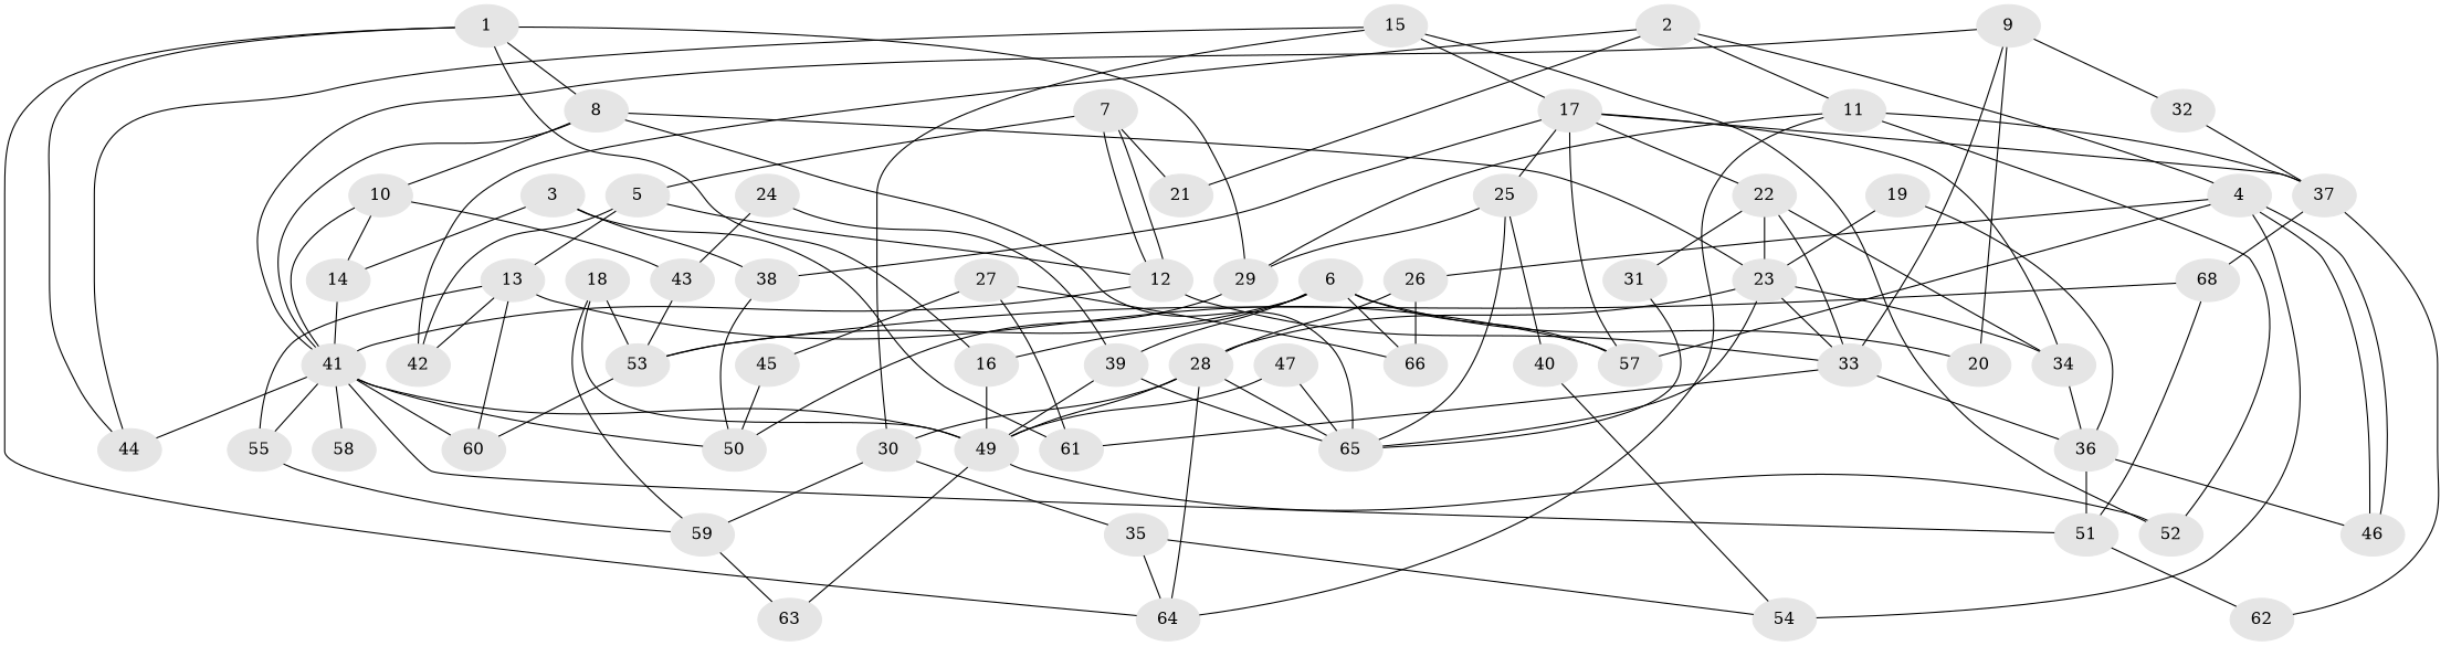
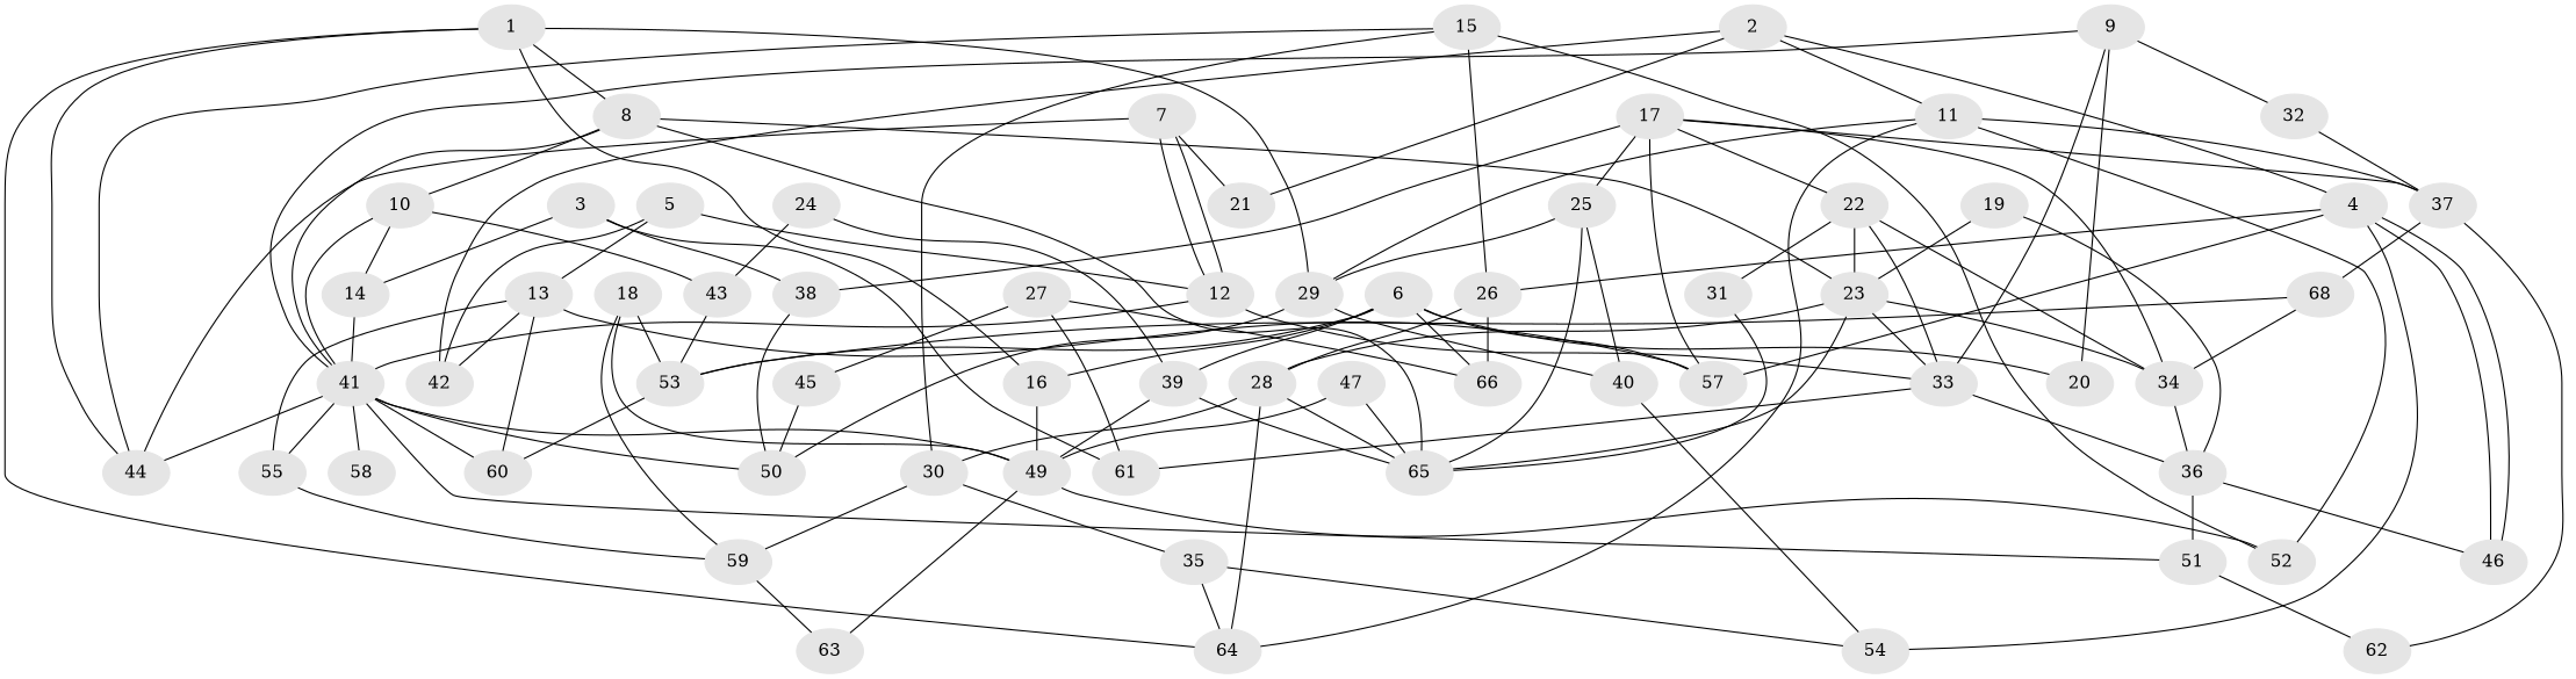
  graph {
    fontname="DejaVu Serif"
    node [color=gray90 fontname="DejaVu Serif" style=filled]
    edge [fontname="DejaVu Serif"]
    1
    8
    16
    29
    44
    64
    10
    23
    41
    65
    49
    40
    50
    2
    4
    11
    21
    42
    26
    46
    54
    57
    37
    52
    3
    14
    38
    61
    66
    28
    5
    12
    13
    33
    55
    60
    6
    20
    39
    53
    7
    43
    34
    58
    51
    9
    32
    36
    n49 [label=68]
    62
    59
    15
    17
    30
    22
    25
    35
    63
    31
    18
    19
    24
    27
    45
    47
    1 -- 8
    1 -- 16
    1 -- 29
    1 -- 44
    1 -- 64
    8 -- 10
    8 -- 23
    8 -- 41
    8 -- 65
    16 -- 49
+   29 -- 40
    29 -- 50
    10 -- 41
    10 -- 14
    10 -- 43
    23 -- 65
    23 -- 28
    23 -- 33
    23 -- 34
    41 -- 44
    41 -- 49
    41 -- 50
    41 -- 55
    41 -- 60
    41 -- 58
    41 -- 51
    49 -- 52
    49 -- 63
    40 -- 54
    2 -- 4
    2 -- 11
    2 -- 21
    2 -- 42
    4 -- 26
    4 -- 46
    4 -- 46
    4 -- 54
    4 -- 57
    11 -- 29
    11 -- 64
    11 -- 37
    11 -- 52
    26 -- 66
    26 -- 28
    37 -- n49
    37 -- 62
    3 -- 14
    3 -- 38
    3 -- 61
    14 -- 41
    38 -- 50
    28 -- 64
    28 -- 65
-   28 -- 49
    28 -- 30
    5 -- 42
    5 -- 12
    5 -- 13
    12 -- 41
    12 -- 33
    13 -- 42
    13 -- 57
    13 -- 55
    13 -- 60
    33 -- 61
    33 -- 36
    55 -- 59
    6 -- 16
    6 -- 57
    6 -- 66
    6 -- 20
    6 -- 39
    6 -- 53
    39 -- 65
    39 -- 49
    53 -- 60
-   7 -- 5
+   7 -- 44
    7 -- 21
    7 -- 12
    7 -- 12
    43 -- 53
    34 -- 36
    51 -- 62
    9 -- 41
    9 -- 33
    9 -- 20
    9 -- 32
    32 -- 37
    36 -- 46
    36 -- 51
    n49 -- 53
-   n49 -- 51
+   n49 -- 34
    59 -- 63
    15 -- 44
    15 -- 52
-   15 -- 17
+   15 -- 26
    15 -- 30
    17 -- 57
    17 -- 37
    17 -- 38
    17 -- 34
    17 -- 22
    17 -- 25
    30 -- 59
    30 -- 35
    22 -- 23
    22 -- 33
    22 -- 34
    22 -- 31
    25 -- 29
    25 -- 65
    25 -- 40
    35 -- 64
    35 -- 54
    31 -- 65
    18 -- 49
    18 -- 53
    18 -- 59
    19 -- 23
    19 -- 36
    24 -- 39
    24 -- 43
    27 -- 61
    27 -- 66
    27 -- 45
    45 -- 50
    47 -- 65
    47 -- 49
  }
